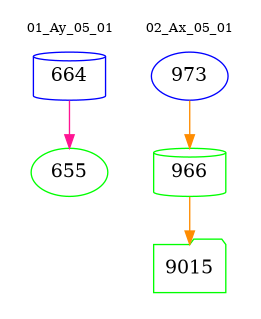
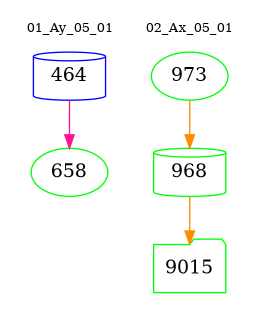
  digraph {
    node [color=green shape=cylinder]
    edge [color=darkorange]
-   n1 [color=blue label=664]
-   n2 [label=655 shape=ellipse]
-   n3 [color=blue label=973 shape=ellipse]
-   n4 [label=966]
+   n1 [color=blue label=464]
+   n2 [label=658 shape=ellipse]
+   n3 [label=973 shape=ellipse]
+   n4 [label=968]
    n5 [label=9015 shape=folder]
    subgraph cluster_1 {
      color=white
      fontsize=10
      label="01_Ay_05_01"
      n1
      n2
    }
    subgraph cluster_2 {
      color=white
      fontsize=10
      label="02_Ax_05_01"
      n3
      n4
      n5
    }
    n1 -> n2 [color=deeppink]
    n3 -> n4
    n4 -> n5
  }
